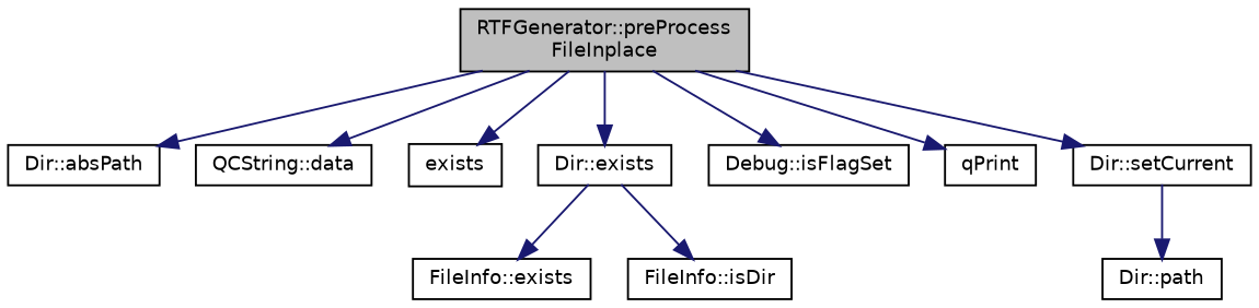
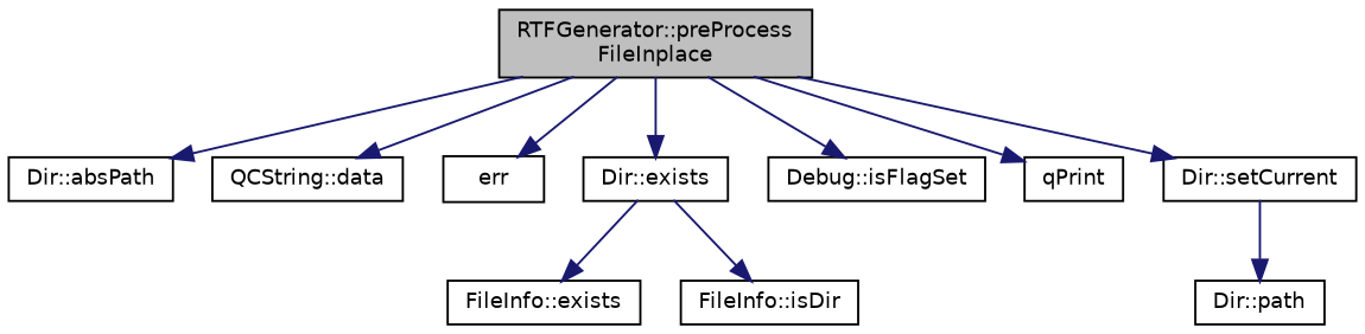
  digraph {
    rankdir=TB
    node [color=black fillcolor=white fontname=Helvetica fontsize=10 shape=record style=filled]
    edge [color=midnightblue fontname=Helvetica fontsize=10 labelfontname=Helvetica labelfontsize=10 style=solid]
    n1 [fillcolor=grey75 fontcolor=black height=0.2 label="RTFGenerator::preProcess\lFileInplace" width=0.4]
    n2 [height=0.2 label="Dir::absPath" width=0.4]
    n3 [height=0.2 label="QCString::data" width=0.4]
-   n4 [height=0.2 label=exists width=0.4]
+   n4 [height=0.2 label=err width=0.4]
    n5 [height=0.2 label="Dir::exists" width=0.4]
    n6 [height=0.2 label="Debug::isFlagSet" width=0.4]
    n7 [height=0.2 label=qPrint width=0.4]
    n8 [height=0.2 label="Dir::setCurrent" width=0.4]
    n9 [height=0.2 label="FileInfo::exists" width=0.4]
    n10 [height=0.2 label="FileInfo::isDir" width=0.4]
    n11 [height=0.2 label="Dir::path" width=0.4]
    n1 -> n2
    n1 -> n3
    n1 -> n4
    n1 -> n5
    n1 -> n6
    n1 -> n7
    n1 -> n8
    n5 -> n9
    n5 -> n10
    n8 -> n11
  }
